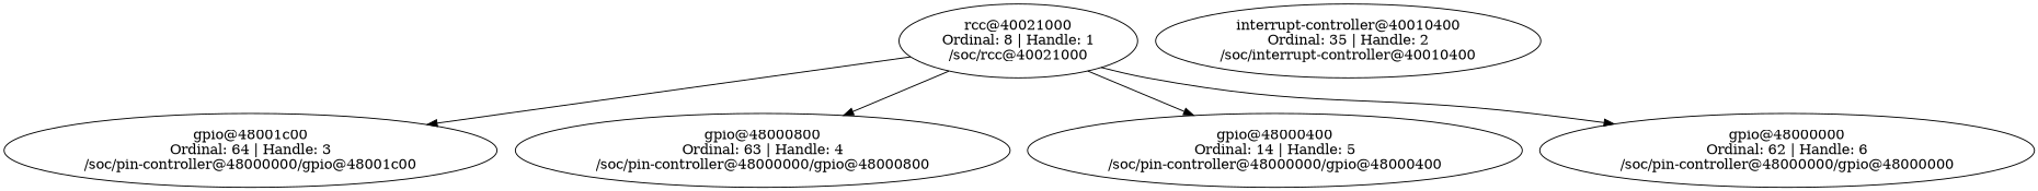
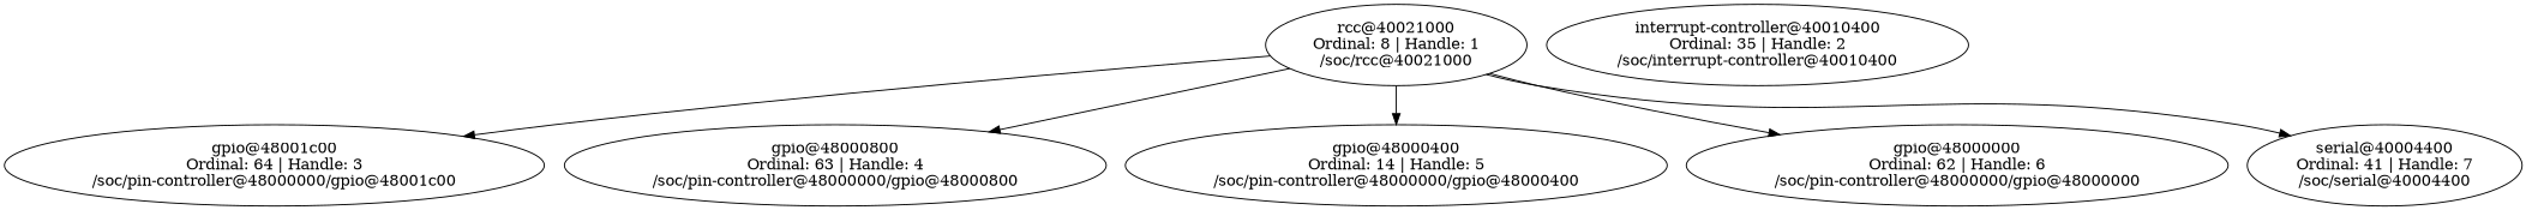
  digraph {
    n1 [label="rcc@40021000\nOrdinal: 8 | Handle: 1\n/soc/rcc@40021000"]
    n2 [label="gpio@48001c00\nOrdinal: 64 | Handle: 3\n/soc/pin-controller@48000000/gpio@48001c00"]
    n3 [label="gpio@48000800\nOrdinal: 63 | Handle: 4\n/soc/pin-controller@48000000/gpio@48000800"]
    n4 [label="gpio@48000400\nOrdinal: 14 | Handle: 5\n/soc/pin-controller@48000000/gpio@48000400"]
    n5 [label="gpio@48000000\nOrdinal: 62 | Handle: 6\n/soc/pin-controller@48000000/gpio@48000000"]
+   n6 [label="serial@40004400\nOrdinal: 41 | Handle: 7\n/soc/serial@40004400"]
    n7 [label="interrupt-controller@40010400\nOrdinal: 35 | Handle: 2\n/soc/interrupt-controller@40010400"]
    n1 -> n2
    n1 -> n3
    n1 -> n4
    n1 -> n5
+   n1 -> n6
  }
